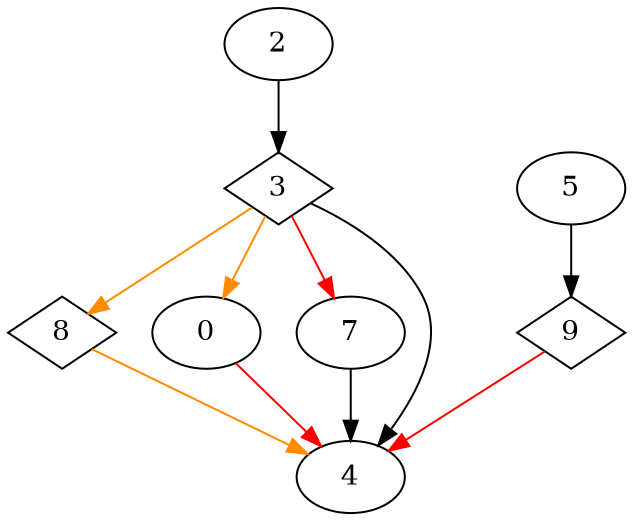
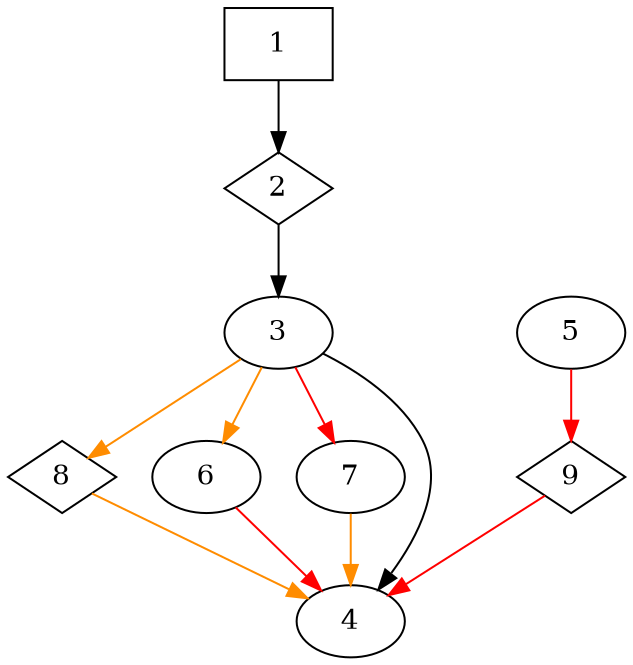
  digraph {
    "Duplicate states"=0
    GraphType=S_P
    "Max states in OPEN"=0
    Modes="120000ms; topo-ordered tasks, ; Pruning: task equivalence, fixed order ready list, ; F-value: ; Optimisation: best schedule length (SL) optimisation on equal, "
    NumberOfTasks=10
    "Pruned using list schedule length"=9
    "States removed from OPEN"=0
    TargetSystem="Homogeneous-2"
    "Time to schedule (ms)"=97
    "Total idle time"=0
    "Total schedule length"=66
    "Total sequential time"=66
    "Total states created"=18
    node [Processor=0 Weight=9 shape=ellipse]
    edge [Weight=27 color=black]
-   2 ["Finish time"=20 "Start time"=14 Weight=6]
-   3 ["Finish time"=26 "Start time"=20 Weight=6 shape=diamond]
+   1 ["Finish time"=14 "Start time"=5 shape=box]
+   2 ["Finish time"=20 "Start time"=14 Weight=6 shape=diamond]
+   3 ["Finish time"=26 "Start time"=20 Weight=6]
    8 ["Finish time"=28 "Start time"=26 Weight=2 shape=diamond]
-   6 ["Finish time"=37 "Start time"=28 label=0]
+   6 ["Finish time"=37 "Start time"=28]
    7 ["Finish time"=57 "Start time"=47 Weight=10]
    4 ["Finish time"=66 "Start time"=59 Weight=7]
    5 ["Finish time"=47 "Start time"=37 Weight=10]
    9 ["Finish time"=59 "Start time"=57 Weight=2 shape=diamond]
+   1 -> 2 [Weight=54]
    2 -> 3 [Weight=54]
    3 -> 8 [Weight=40 color=darkorange]
    3 -> 6 [color=darkorange]
    3 -> 7 [Weight=40 color=red]
    3 -> 4 [Weight=94]
    8 -> 4 [Weight=121 color=darkorange]
    6 -> 4 [Weight=81 color=red]
-   7 -> 4
-   5 -> 9
+   7 -> 4 [color=darkorange]
+   5 -> 9 [color=red]
    9 -> 4 [color=red]
  }
